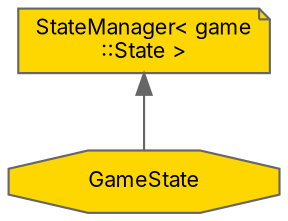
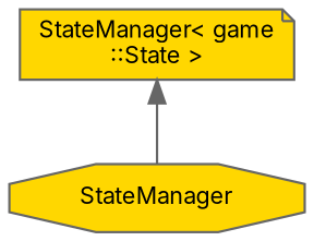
  digraph {
    rankdir=TB
    fontname=Inter
    node [color=grey40 fillcolor=gold fontname=Inter fontsize=10 style=filled]
    n1 [height=0.2 label="StateManager\< game\l::State \>" shape=note width=0.4]
-   n2 [height=0.2 label=GameState shape=octagon width=0.4]
+   n2 [height=0.2 label=StateManager shape=octagon width=0.4]
    n1 -> n2 [color=gray40 dir=back fontname=Inter fontsize=10 labelfontname=Helvetica labelfontsize=10 style=solid]
  }
